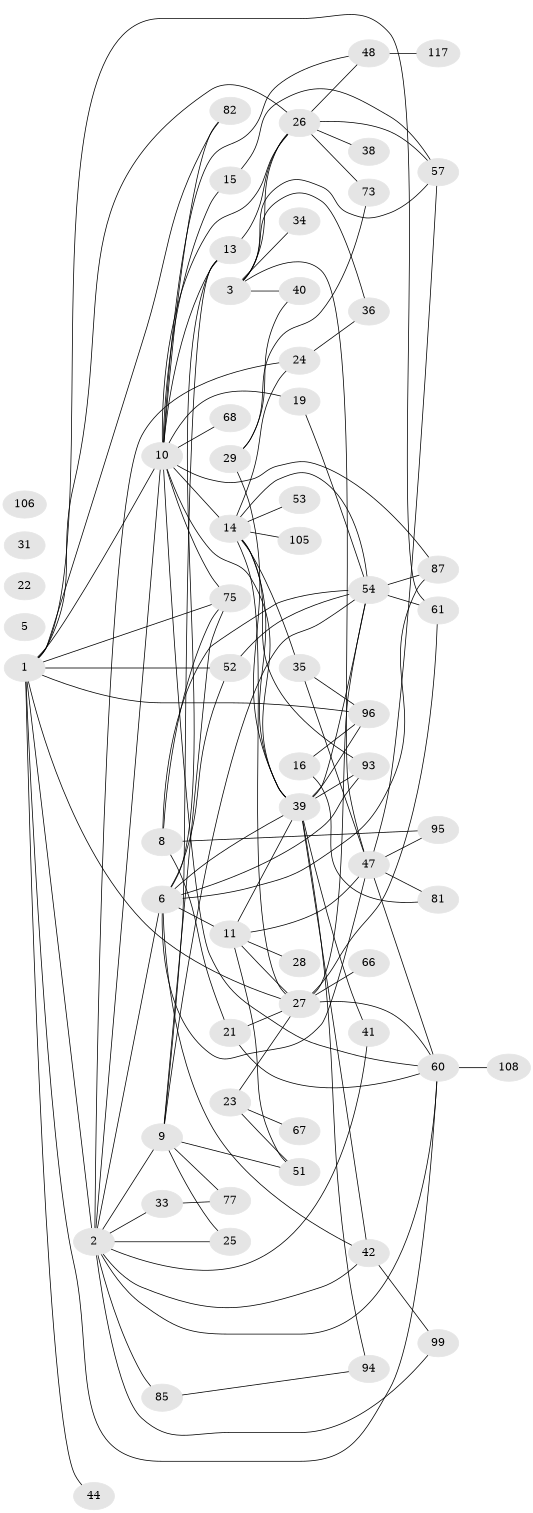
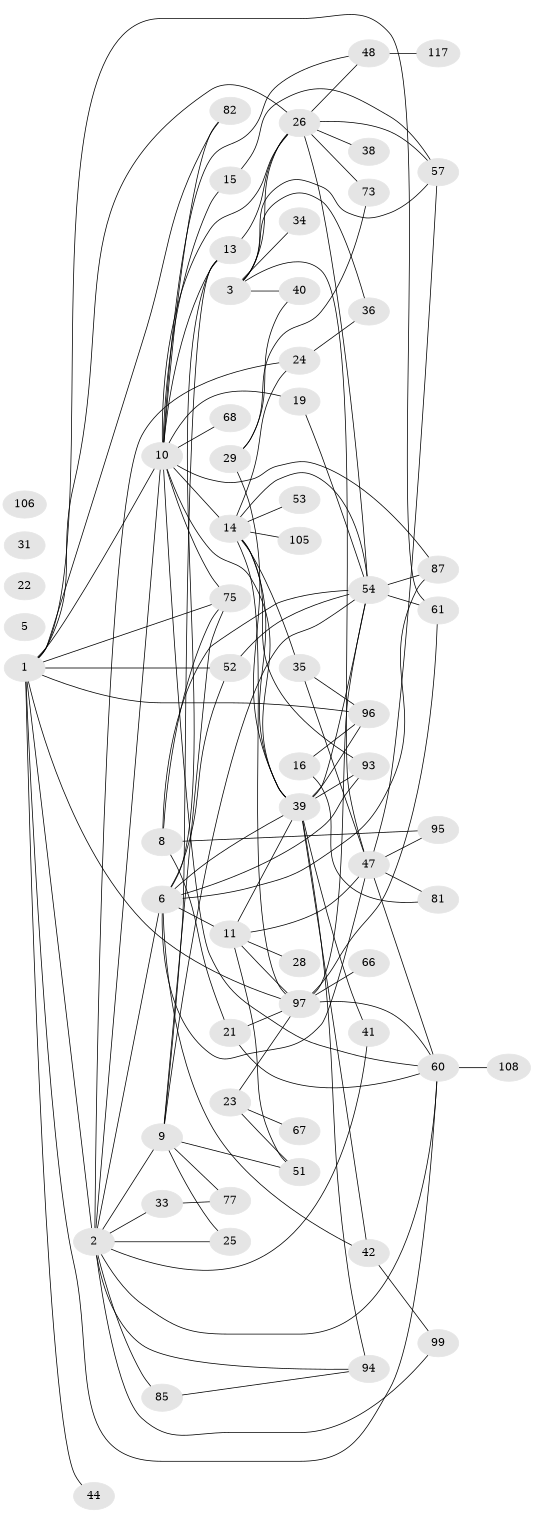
  graph {
    rankdir=LR
    node [color=gray90 style=filled]
    1 [super="+80+55"]
    2 [super="+91+37+4"]
    10 [super="+50+46+59+18+122+83+56"]
    26 [super="+103"]
-   27 [super="+69"]
+   27 [super="+69" label=97]
    44 [super="+97"]
    52
    60 [super="+62"]
    61
    75
    82
    96
    6 [super="+78+79+109"]
    9 [super="+12"]
    24 [super="+65"]
    25
    33 [super="+49+90"]
    41
    42 [super="+43"]
    85
    99
    13
    39 [super="+84+88"]
    87
    14 [super="+71+20+86"]
    15
    19
    48
    68
    57
    54 [super="+101"]
    38
    73 [super="+92"]
    66
    108
    47 [super="+115"]
    11 [super="+32+30"]
    93
    51
    77
    36
    94
    3 [super="+7"]
    34
    40
    95
    81
    5
    28
    8 [super="+72"]
    21
    35 [super="+63"]
    53
    105
    117
    16
    22 [super="+107"]
    23
    67
    29 [super="+118"]
    31
    106
    1 -- 2
    1 -- 10
    1 -- 26
    1 -- 27
    1 -- 44
    1 -- 52
    1 -- 60
    1 -- 61
    1 -- 75
    1 -- 82
    1 -- 96
    2 -- 10
    2 -- 60
    2 -- 6
    2 -- 9
    2 -- 24 [weight=2]
    2 -- 25
    2 -- 33
    2 -- 41 [weight=2]
-   2 -- 42
+   2 -- 94
    2 -- 85
    2 -- 99
    10 -- 26
    10 -- 60 [weight=3]
    10 -- 75
    10 -- 82 [weight=2]
    10 -- 13
    10 -- 39 [weight=2]
    10 -- 87
    10 -- 14
    10 -- 15 [weight=2]
    10 -- 19
    10 -- 48
    10 -- 68 [weight=2]
    26 -- 48 [weight=2]
    26 -- 57
+   26 -- 54
    26 -- 38
    26 -- 73
    27 -- 60 [weight=2]
    27 -- 61
    27 -- 54
    27 -- 66
    52 -- 54
    60 -- 108
    6 -- 52
    6 -- 42
    6 -- 13
    6 -- 39
    6 -- 87
    6 -- 47
    6 -- 11
    6 -- 93
    9 -- 75
    9 -- 25
    9 -- 13
    9 -- 54
    9 -- 51
    9 -- 77
    24 -- 36
    33 -- 77
    42 -- 99
    85 -- 94
    13 -- 26
    39 -- 96
    39 -- 41
    39 -- 42
    39 -- 54
    39 -- 93
    39 -- 94
    14 -- 27 [weight=2]
    14 -- 24 [weight=2]
    14 -- 39
    14 -- 54
    14 -- 93
    14 -- 35
    14 -- 53
    14 -- 105
    15 -- 57
    19 -- 54
    48 -- 117
    54 -- 61
    54 -- 87
    47 -- 60
    47 -- 57
    47 -- 95
    47 -- 81
    11 -- 27
    11 -- 39
    11 -- 47
    11 -- 51
    11 -- 28
    3 -- 26
    3 -- 57
    3 -- 47
    3 -- 36
    3 -- 34
    3 -- 40
    8 -- 75
    8 -- 54
    8 -- 95 [weight=2]
    8 -- 21
    21 -- 27
    21 -- 60
    35 -- 96
    35 -- 47
    16 -- 96
    16 -- 81 [weight=2]
    23 -- 27
    23 -- 51
    23 -- 67
    29 -- 39
    29 -- 73
    29 -- 40
  }
